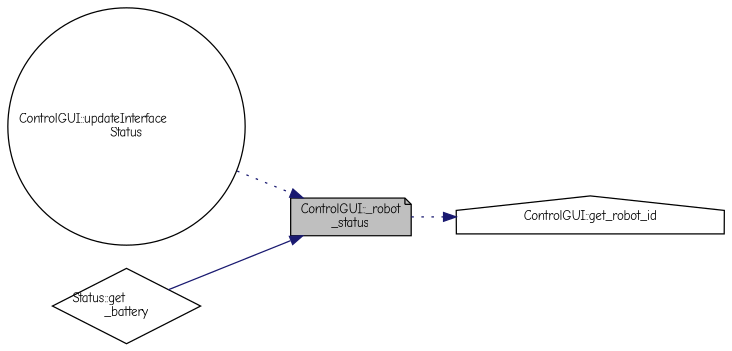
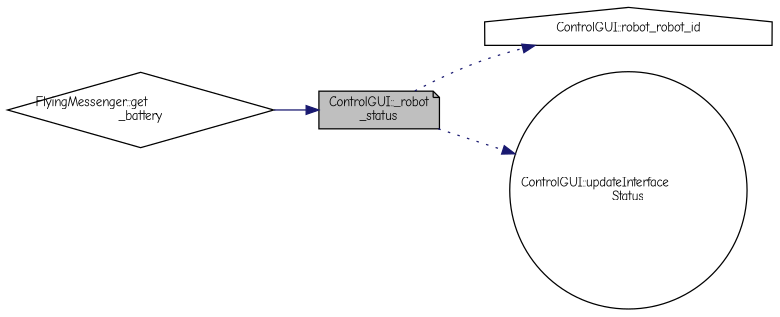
  digraph {
    fontname="Comic Neue"
    rankdir=LR
    node [color=black fillcolor=white fontname="Comic Neue" fontsize=10 style=filled]
    edge [color=midnightblue fontname="Comic Neue" fontsize=10 labelfontname=Helvetica labelfontsize=10 style=dotted]
    n1 [fillcolor=grey75 fontcolor=black height=0.2 label="ControlGUI::_robot\l_status" shape=note width=0.4]
-   n2 [height=0.2 label="ControlGUI::get_robot_id" shape=house width=0.4]
+   n2 [height=0.2 label="ControlGUI::robot_robot_id" shape=house width=0.4]
    n3 [height=0.2 label="ControlGUI::updateInterface\lStatus" shape=circle width=0.4]
-   n4 [height=0.2 label="Status::get\l_battery" shape=diamond width=0.4]
+   n4 [height=0.2 label="FlyingMessenger::get\l_battery" shape=diamond width=0.4]
    n1 -> n2
-   n3 -> n1
+   n1 -> n3
    n4 -> n1 [style=solid]
  }
